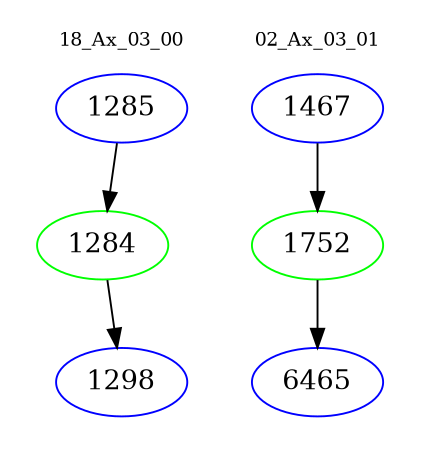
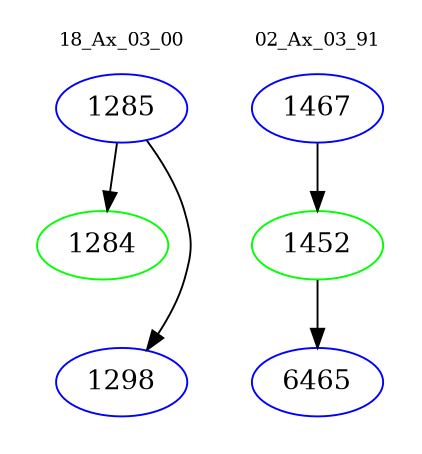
  digraph {
    node [color=blue]
    edge [color=black]
    n1 [label=1285]
    n2 [color=green label=1284]
    n3 [label=1298]
    n4 [label=1467]
-   n5 [color=green label=1752]
+   n5 [color=green label=1452]
    n6 [label=6465]
    subgraph cluster_1 {
      color=white
      fontsize=10
      label="18_Ax_03_00"
      n1
      n2
      n3
    }
    subgraph cluster_2 {
      color=white
      fontsize=10
-     label="02_Ax_03_01"
+     label="02_Ax_03_91"
      n4
      n5
      n6
    }
    n1 -> n2
-   n2 -> n3
+   n1 -> n3
    n4 -> n5
    n5 -> n6
  }
